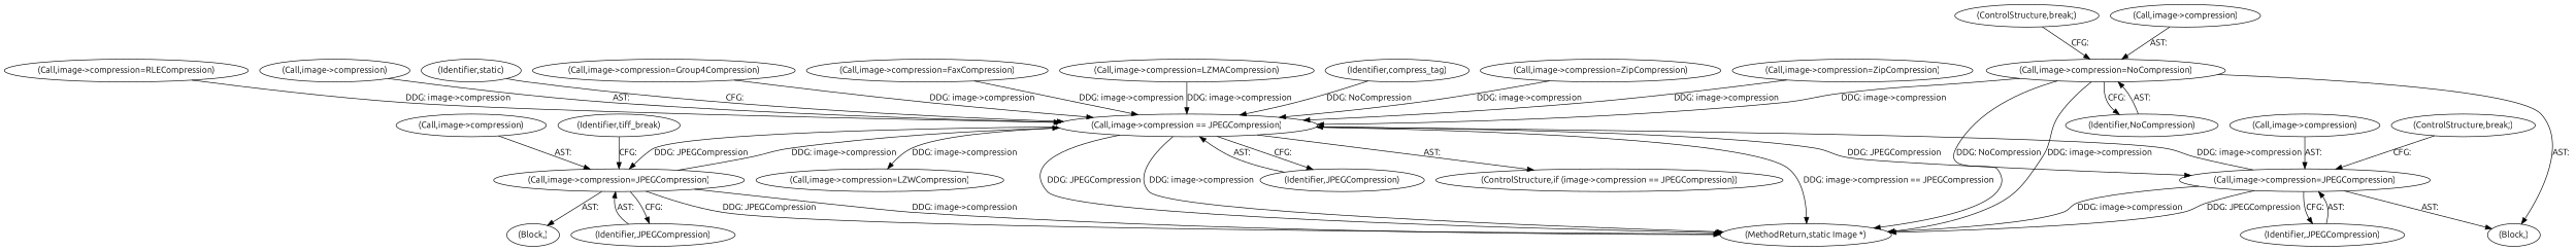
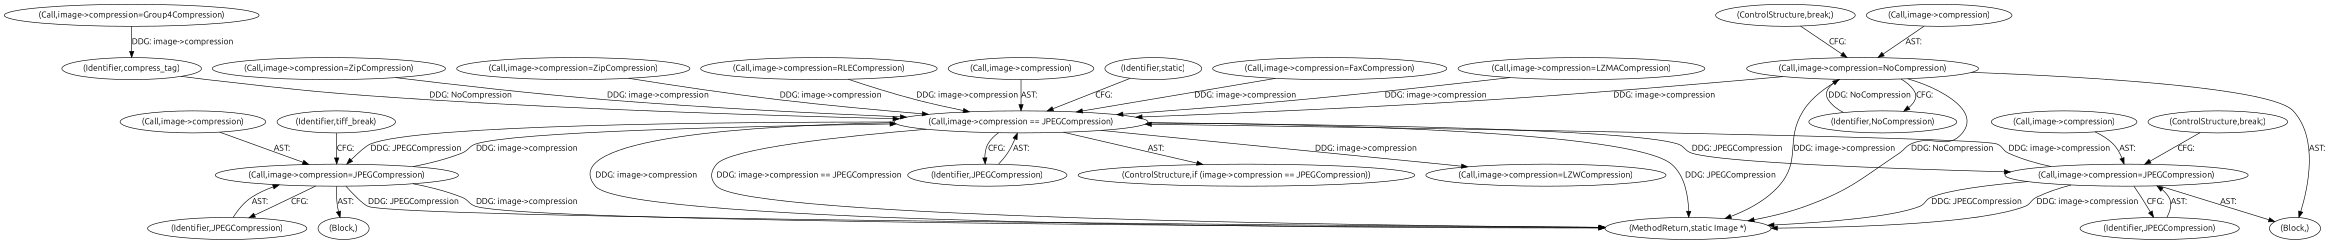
  digraph {
    fontname=Ubuntu
    node [fontname=Ubuntu]
    edge [fontname=Ubuntu]
    n1 [label="(Call,image->compression=NoCompression)"]
    n2 [label="(Call,image->compression == JPEGCompression)"]
    n3 [label="(Identifier,NoCompression)"]
    n4 [label="(MethodReturn,static Image *)"]
    n5 [label="(Block,)"]
    n6 [label="(Call,image->compression=JPEGCompression)"]
    n7 [label="(Call,image->compression=JPEGCompression)"]
    n8 [label="(Identifier,JPEGCompression)"]
    n9 [label="(ControlStructure,if (image->compression == JPEGCompression))"]
    n10 [label="(Call,image->compression=LZWCompression)"]
    n11 [label="(Identifier,JPEGCompression)"]
    n12 [label="(Block,)"]
    n13 [label="(Identifier,JPEGCompression)"]
    n14 [label="(ControlStructure,break;)"]
    n15 [label="(Call,image->compression=Group4Compression)"]
    n16 [label="(Call,image->compression=FaxCompression)"]
    n17 [label="(Call,image->compression)"]
    n18 [label="(Call,image->compression=LZMACompression)"]
    n19 [label="(Call,image->compression)"]
    n20 [label="(Identifier,compress_tag)"]
    n21 [label="(Call,image->compression=ZipCompression)"]
    n22 [label="(Call,image->compression=ZipCompression)"]
    n23 [label="(Call,image->compression=RLECompression)"]
    n24 [label="(Call,image->compression)"]
    n25 [label="(ControlStructure,break;)"]
    n26 [label="(Call,image->compression)"]
    n27 [label="(Identifier,static)"]
    n28 [label="(Identifier,tiff_break)"]
    n1 -> n2 [label="DDG: image->compression"]
    n1 -> n3 [label="CFG: "]
    n1 -> n4 [label="DDG: NoCompression"]
    n1 -> n4 [label="DDG: image->compression"]
    n1 -> n5 [label="AST: "]
    n2 -> n4 [label="DDG: image->compression"]
    n2 -> n4 [label="DDG: image->compression == JPEGCompression"]
    n2 -> n4 [label="DDG: JPEGCompression"]
    n2 -> n6 [label="DDG: JPEGCompression"]
    n2 -> n7 [label="DDG: JPEGCompression"]
    n2 -> n8 [label="CFG: "]
    n2 -> n9 [label="AST: "]
    n2 -> n10 [label="DDG: image->compression"]
-   n3 -> n1 [label="AST: "]
+   n3 -> n1 [label="DDG: NoCompression"]
    n6 -> n2 [label="DDG: image->compression"]
    n6 -> n4 [label="DDG: image->compression"]
    n6 -> n4 [label="DDG: JPEGCompression"]
    n6 -> n11 [label="CFG: "]
    n6 -> n12 [label="AST: "]
    n7 -> n2 [label="DDG: image->compression"]
    n7 -> n4 [label="DDG: image->compression"]
    n7 -> n4 [label="DDG: JPEGCompression"]
    n7 -> n5 [label="AST: "]
    n7 -> n13 [label="CFG: "]
    n8 -> n2 [label="AST: "]
    n11 -> n6 [label="AST: "]
    n13 -> n7 [label="AST: "]
    n14 -> n1 [label="CFG: "]
-   n15 -> n2 [label="DDG: image->compression"]
+   n15 -> n20 [label="DDG: image->compression"]
    n16 -> n2 [label="DDG: image->compression"]
    n17 -> n6 [label="AST: "]
    n18 -> n2 [label="DDG: image->compression"]
    n19 -> n7 [label="AST: "]
    n20 -> n2 [label="DDG: NoCompression"]
    n21 -> n2 [label="DDG: image->compression"]
    n22 -> n2 [label="DDG: image->compression"]
    n23 -> n2 [label="DDG: image->compression"]
    n24 -> n2 [label="AST: "]
    n25 -> n7 [label="CFG: "]
    n26 -> n1 [label="AST: "]
    n27 -> n2 [label="CFG: "]
    n28 -> n6 [label="CFG: "]
  }
